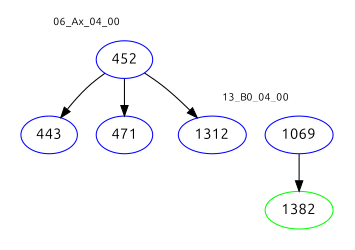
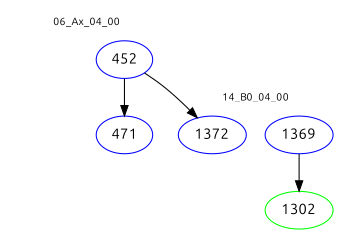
  digraph {
    fontname=Ubuntu
    node [color=blue fontname=Ubuntu]
    edge [color=black fontname=Ubuntu]
    n1 [label=452]
-   n2 [label=443]
    n3 [label=471]
-   n4 [label=1069]
-   n5 [label=1312]
-   n6 [color=green label=1382]
+   n4 [label=1369]
+   n5 [label=1372]
+   n6 [color=green label=1302]
    subgraph cluster_1 {
      color=white
      fontsize=10
      label="06_Ax_04_00"
      n1
-     n2
      n3
    }
    subgraph cluster_2 {
      color=white
      fontsize=10
-     label="13_B0_04_00"
+     label="14_B0_04_00"
      n4
      n5
      n6
    }
-   n1 -> n2
    n1 -> n3
    n1 -> n5
    n4 -> n6
  }
